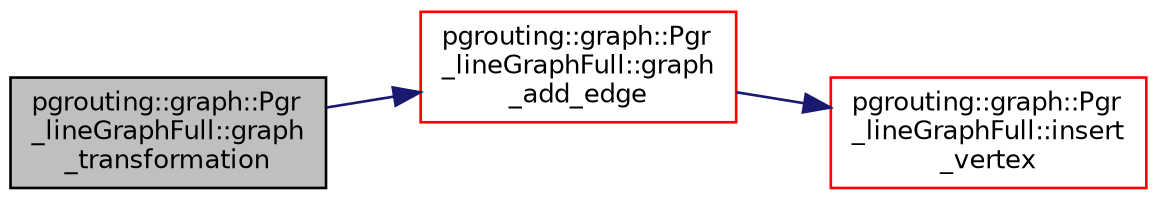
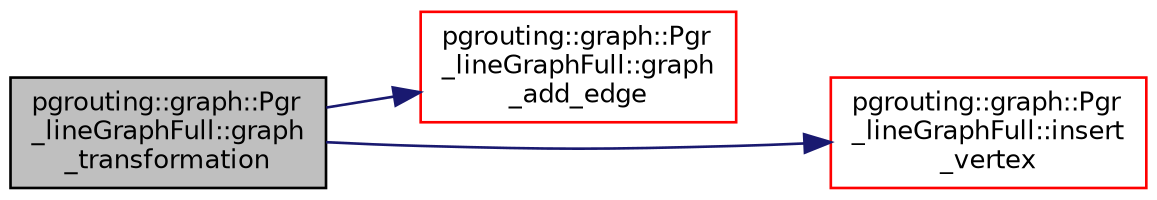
  digraph {
    rankdir=LR
    node [color=red fillcolor=white fontname=Helvetica fontsize=10 shape=record style=filled]
    edge [color=midnightblue fontname=Helvetica fontsize=10 labelfontname=Helvetica labelfontsize=10 style=solid]
    n1 [color=black fillcolor=grey75 fontcolor=black height=0.2 label="pgrouting::graph::Pgr\l_lineGraphFull::graph\l_transformation" width=0.4]
    n2 [height=0.2 label="pgrouting::graph::Pgr\l_lineGraphFull::graph\l_add_edge" width=0.4]
    n3 [height=0.2 label="pgrouting::graph::Pgr\l_lineGraphFull::insert\l_vertex" width=0.4]
    n1 -> n2
-   n2 -> n3
+   n1 -> n3
  }
